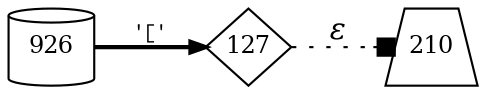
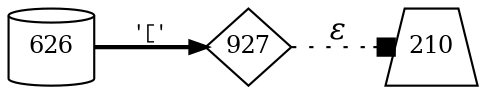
  digraph {
    rankdir=LR
    node [fixedsize=true fontsize=11 peripheries=1]
    n1 [label=210 shape=trapezium width=.6 peripheries=""]
-   n2 [label=926 shape=cylinder width=.55]
-   n3 [label=127 shape=diamond width=.55]
+   n2 [label=626 shape=cylinder width=.55]
+   n3 [label=927 shape=diamond width=.55]
    n2 -> n3 [arrowhead=normal arrowsize=.7 fontname=Courier fontsize=11 label="'['" style=bold]
    n3 -> n1 [arrowhead=box fontname="Times-Italic" label="&epsilon;" style=dotted]
  }
